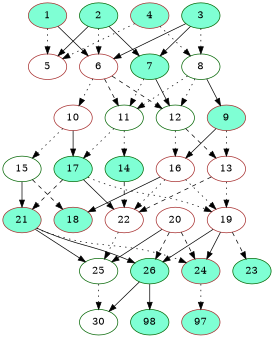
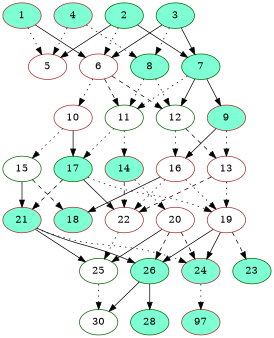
  digraph {
    node [alpha=0.15 color=brown fillcolor=aquamarine style=filled]
    edge [style=dotted]
    1 [expect_size=28634112]
    5 [alpha=0.16 expect_size=21923840 fillcolor=white]
    6 [alpha=0.18 expect_size=5557248 fillcolor=white]
    10 [expect_size=37989376 fillcolor=white]
    11 [alpha=0.17 color=darkgreen expect_size=6639616 fillcolor=white]
    12 [alpha=0.11 color=darkgreen expect_size=41069568 fillcolor=white]
    15 [alpha=0.19 color=darkgreen expect_size=52039680 fillcolor=white]
    17 [alpha=0.20 color=darkgreen expect_size=39291904]
-   14 [alpha=0.17 color=darkgreen expect_size=35872768]
+   14 [alpha=0.17 expect_size=35872768]
    13 [alpha=0.01 expect_size=33103872 fillcolor=white]
    16 [alpha=0.09 expect_size=43584512 fillcolor=white]
    2 [alpha=0.17 color=darkgreen expect_size=33247232]
    7 [color=darkgreen expect_size=46084096]
    9 [alpha=0.07 expect_size=49452032]
    3 [alpha=0.01 color=darkgreen expect_size=32311296]
-   8 [alpha=0.18 color=darkgreen expect_size=43286528 fillcolor=white]
+   8 [alpha=0.18 color=darkgreen expect_size=43286528]
    4 [alpha=0.07 expect_size=8076288]
    18 [alpha=0.00 expect_size=28335104]
    21 [alpha=0.08 expect_size=28595200]
    19 [alpha=0.05 expect_size=22637568 fillcolor=white]
    22 [alpha=0.06 expect_size=20528128 fillcolor=white]
    20 [alpha=0.02 expect_size=40255488 fillcolor=white]
    23 [color=darkgreen expect_size=46131200]
    24 [alpha=0.06 expect_size=47584256]
    26 [alpha=0.02 color=darkgreen expect_size=36994048]
    25 [alpha=0.04 color=darkgreen expect_size=39764992 fillcolor=white]
    n27 [alpha=0.17 expect_size=11560960 label=97]
    30 [alpha=0.02 color=darkgreen expect_size=24848384 fillcolor=white]
-   28 [alpha=0.08 color=darkgreen expect_size=10912768 label=98]
+   28 [alpha=0.08 color=darkgreen expect_size=10912768]
    1 -> 5
    1 -> 6 [style=solid]
    6 -> 10
    6 -> 11 [style=dashed]
    6 -> 12 [style=dashed]
    10 -> 15
    10 -> 17 [style=solid]
    11 -> 17
    11 -> 14
    12 -> 13 [style=dashed]
    12 -> 16
    15 -> 18 [style=dashed]
    15 -> 21 [style=solid]
    17 -> 21 [style=dashed]
    17 -> 19
    17 -> 22 [style=solid]
    14 -> 22 [style=dashed]
+   14 -> 20
    13 -> 19
    13 -> 22 [style=dashed]
    16 -> 18 [style=solid]
    16 -> 19
    16 -> 22
    2 -> 5 [style=solid]
    2 -> 6
    2 -> 7 [style=solid]
    7 -> 11
    7 -> 12 [style=solid]
-   8 -> 9 [style=solid]
+   7 -> 9 [style=solid]
    9 -> 13
    9 -> 16 [style=solid]
    3 -> 6 [style=solid]
    3 -> 7 [style=solid]
    3 -> 8
    8 -> 11
    8 -> 12
    4 -> 5
    4 -> 8
    21 -> 24
    21 -> 26 [style=solid]
    21 -> 25 [style=solid]
    19 -> 23 [style=dashed]
    19 -> 24 [style=solid]
    19 -> 26 [style=solid]
    22 -> 25
    20 -> 24 [style=dashed]
    20 -> 26 [style=dashed]
    20 -> 25 [style=solid]
    24 -> n27
    26 -> 30 [style=solid]
    26 -> 28 [style=solid]
    25 -> 30
  }
